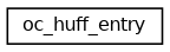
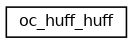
  digraph {
    rankdir=LR
-   n1 [color=black fillcolor=white fontname=Helvetica fontsize=10 height=0.2 label=oc_huff_entry shape=record style=filled width=0.4]
+   n1 [color=black fillcolor=white fontname=Helvetica fontsize=10 height=0.2 label=oc_huff_huff shape=record style=filled width=0.4]
  }
